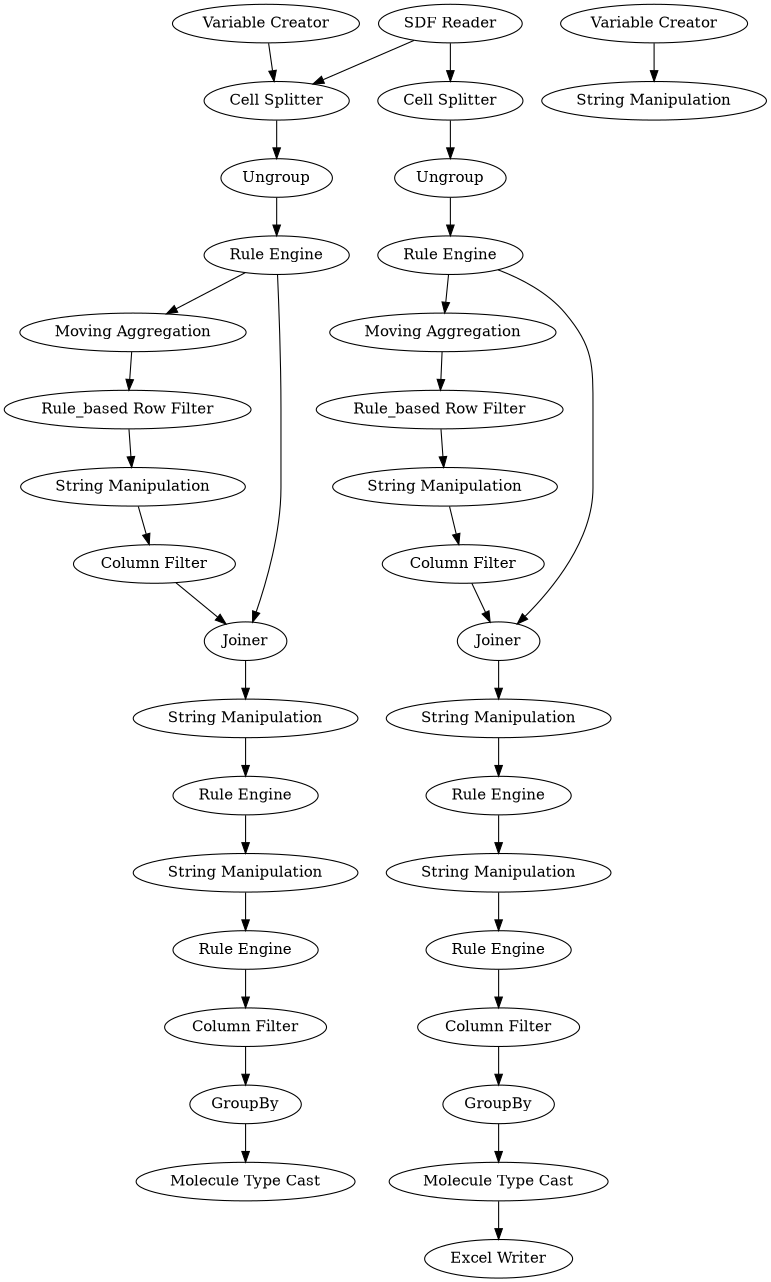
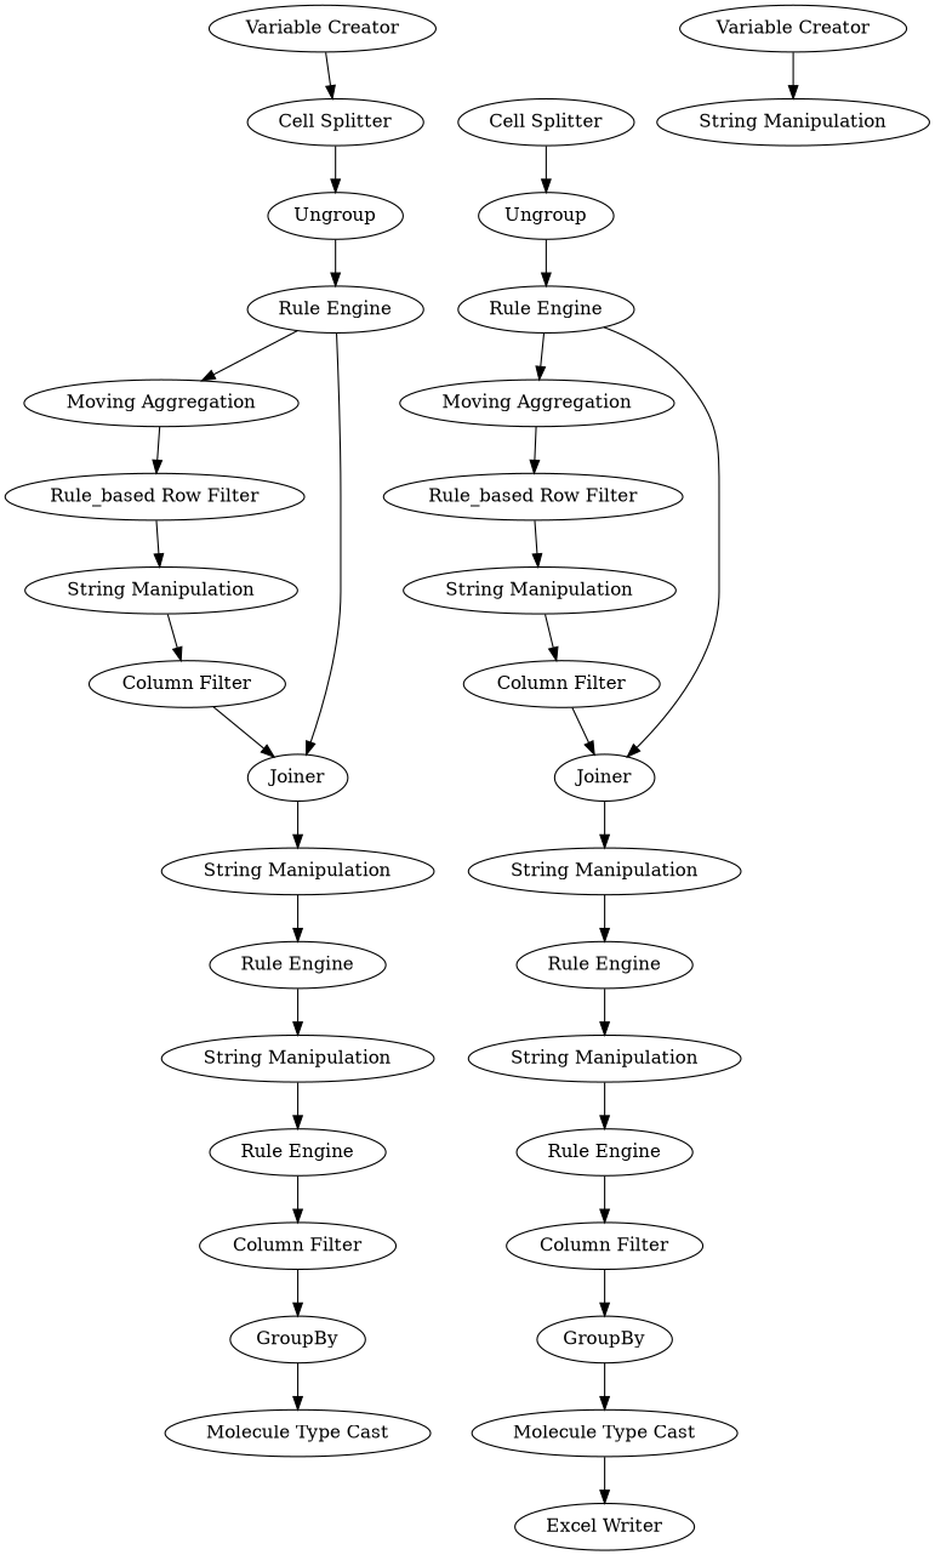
  digraph {
    rankdir=TB
    n1 [label=Ungroup]
    n2 [label="Rule Engine"]
    n3 [label="Moving Aggregation"]
    n4 [label=Joiner]
    n5 [label="Rule_based Row Filter"]
    n6 [label="String Manipulation"]
    n7 [label="String Manipulation"]
    n8 [label="String Manipulation"]
    n9 [label="Rule Engine"]
    n10 [label="String Manipulation"]
    n11 [label="Rule Engine"]
    n12 [label=Ungroup]
    n13 [label="Rule Engine"]
    n14 [label="Moving Aggregation"]
    n15 [label=Joiner]
    n16 [label="Rule_based Row Filter"]
    n17 [label="String Manipulation"]
    n18 [label="Rule Engine"]
    n19 [label="Column Filter"]
    n20 [label=GroupBy]
    n21 [label="Molecule Type Cast"]
    n22 [label="Variable Creator"]
    n23 [label="Column Filter"]
    n24 [label=GroupBy]
    n25 [label="Molecule Type Cast"]
    n26 [label="Excel Writer"]
-   n27 [label="SDF Reader"]
    n28 [label="Cell Splitter"]
    n29 [label="Cell Splitter"]
    n30 [label="String Manipulation"]
    n31 [label="Column Filter"]
    n32 [label="Column Filter"]
    n33 [label="Rule Engine"]
    n34 [label="String Manipulation"]
    n35 [label="Variable Creator"]
    n1 -> n2
    n2 -> n3
    n2 -> n4
    n3 -> n5
    n4 -> n6
    n5 -> n30
    n6 -> n33
    n8 -> n9
    n9 -> n10
    n10 -> n11
    n11 -> n23
    n12 -> n13
    n13 -> n14
    n13 -> n15
    n14 -> n16
    n15 -> n8
    n16 -> n17
    n17 -> n32
    n18 -> n19
    n19 -> n20
    n20 -> n21
    n22 -> n7
    n23 -> n24
    n24 -> n25
    n25 -> n26
-   n27 -> n28
-   n27 -> n29
    n28 -> n1
    n29 -> n12
    n30 -> n31
    n31 -> n4
    n32 -> n15
    n33 -> n34
    n34 -> n18
    n35 -> n28
  }
